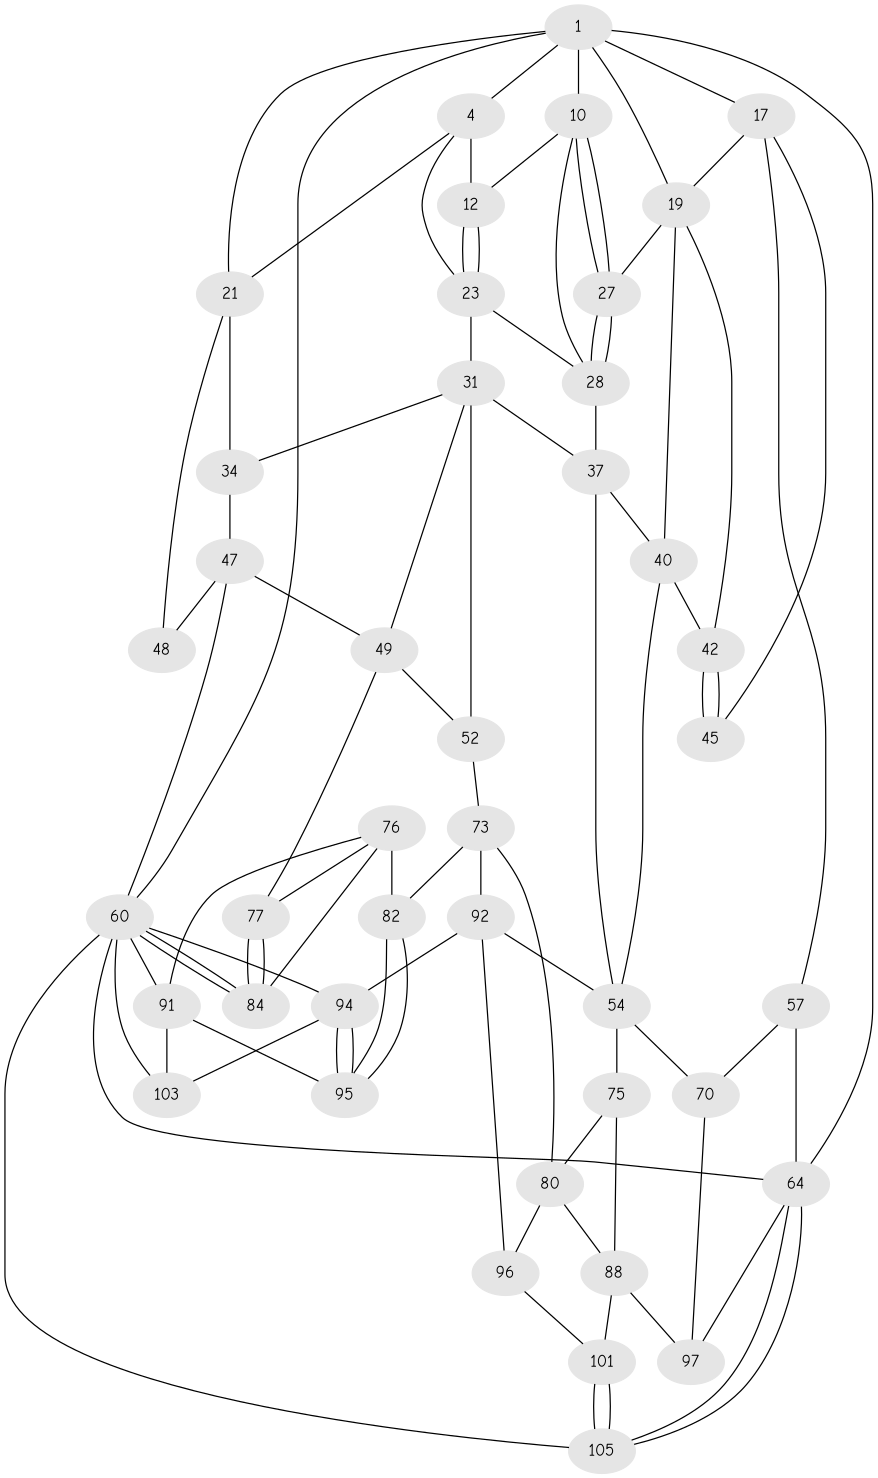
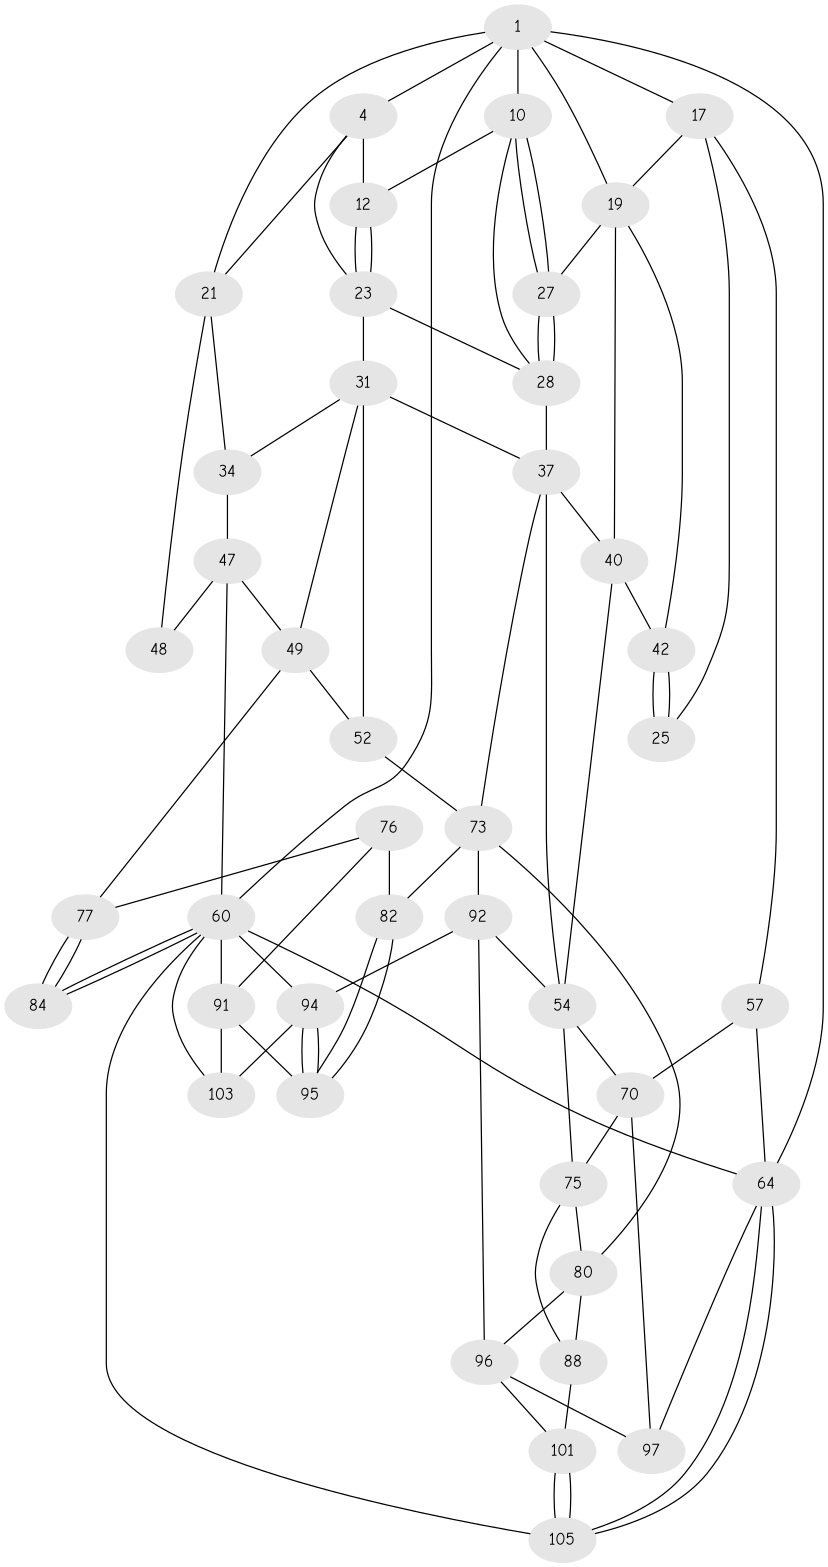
  graph {
    fontname="Comic Neue"
    node [color=gray90 fontname="Comic Neue" style=filled]
    edge [fontname="Comic Neue"]
    1 [super="+2+7"]
    4 [super="+16+5"]
    10 [super="+11"]
    17 [super="+18+46"]
    19 [super="+25"]
    21 [super="+22"]
    60 [super="+61"]
    64 [super="+65"]
    12 [super="+13"]
    23 [super="+24+30"]
    27
    28 [super="+29"]
-   45
+   45 [label=25]
    57 [super="+58+66"]
    40 [super="+43"]
    42
    34
    48
    84
    91 [super="+98"]
    94 [super="+104"]
    103
    105
    97 [super="+99"]
    31 [super="+32"]
    37 [super="+41+38"]
    70 [super="+86+71"]
    54 [super="+55+56"]
    47 [super="+51"]
    49 [super="+50+53"]
    52
    73 [super="+74+81"]
    77
    75 [super="+78"]
    80 [super="+89"]
    82
    92 [super="+93"]
    76 [super="+83"]
    88 [super="+100"]
    95
    96 [super="+102"]
    101
    1 -- 4 [weight=2]
    1 -- 10
    1 -- 17 [weight=2]
    1 -- 19
    1 -- 21
    1 -- 60
    1 -- 64
    4 -- 21
    4 -- 12 [weight=2]
    4 -- 23
    10 -- 12
    10 -- 27
    10 -- 27
    10 -- 28
    17 -- 19
    17 -- 45
    17 -- 57 [weight=2]
    19 -- 27
    19 -- 40
    19 -- 42
    21 -- 34
    21 -- 48
    60 -- 64
    60 -- 84
    60 -- 84
    60 -- 91
    60 -- 94
    60 -- 103
    60 -- 105
    64 -- 105
    64 -- 105
    64 -- 97
    12 -- 23
    12 -- 23
    23 -- 28
    23 -- 31 [weight=3]
    27 -- 28
    27 -- 28
    28 -- 37
    57 -- 64
    57 -- 70 [weight=2]
    40 -- 42
    40 -- 54
    42 -- 45
    42 -- 45
    34 -- 47
    91 -- 103
    91 -- 95
    94 -- 103
    94 -- 95
    94 -- 95
    31 -- 34
    31 -- 37
    31 -- 49
    31 -- 52
    37 -- 40
    37 -- 54 [weight=2]
+   37 -- 73
    70 -- 97 [weight=2]
+   70 -- 75 [weight=2]
    54 -- 70
    54 -- 75 [weight=2]
    47 -- 60
    47 -- 48 [weight=2]
    47 -- 49
    49 -- 52
    49 -- 77
    52 -- 73
    73 -- 80
    73 -- 82
    73 -- 92
    77 -- 84
    77 -- 84
    75 -- 80
    75 -- 88
    80 -- 88
    80 -- 96
    82 -- 95
    82 -- 95
    92 -- 94
    92 -- 54
    92 -- 96 [weight=2]
-   76 -- 84
    76 -- 91
    76 -- 77
    76 -- 82
-   88 -- 97
+   96 -- 97
    88 -- 101
    96 -- 101
    101 -- 105
    101 -- 105
  }
